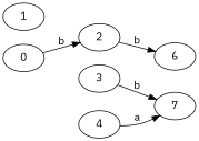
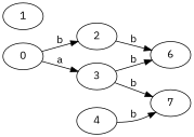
  strict digraph {
    fontname="IBM Plex Sans"
    rankdir=LR
    node [fontname="IBM Plex Sans"]
    edge [fontname="IBM Plex Sans"]
    0
    2
    3
    6
    7
    4
    1
    0 -> 2 [label=b]
+   0 -> 3 [label=a]
    2 -> 6 [label=b]
+   3 -> 6 [label=b]
    3 -> 7 [label=b]
-   4 -> 7 [label=a]
+   4 -> 7 [label=b]
  }
